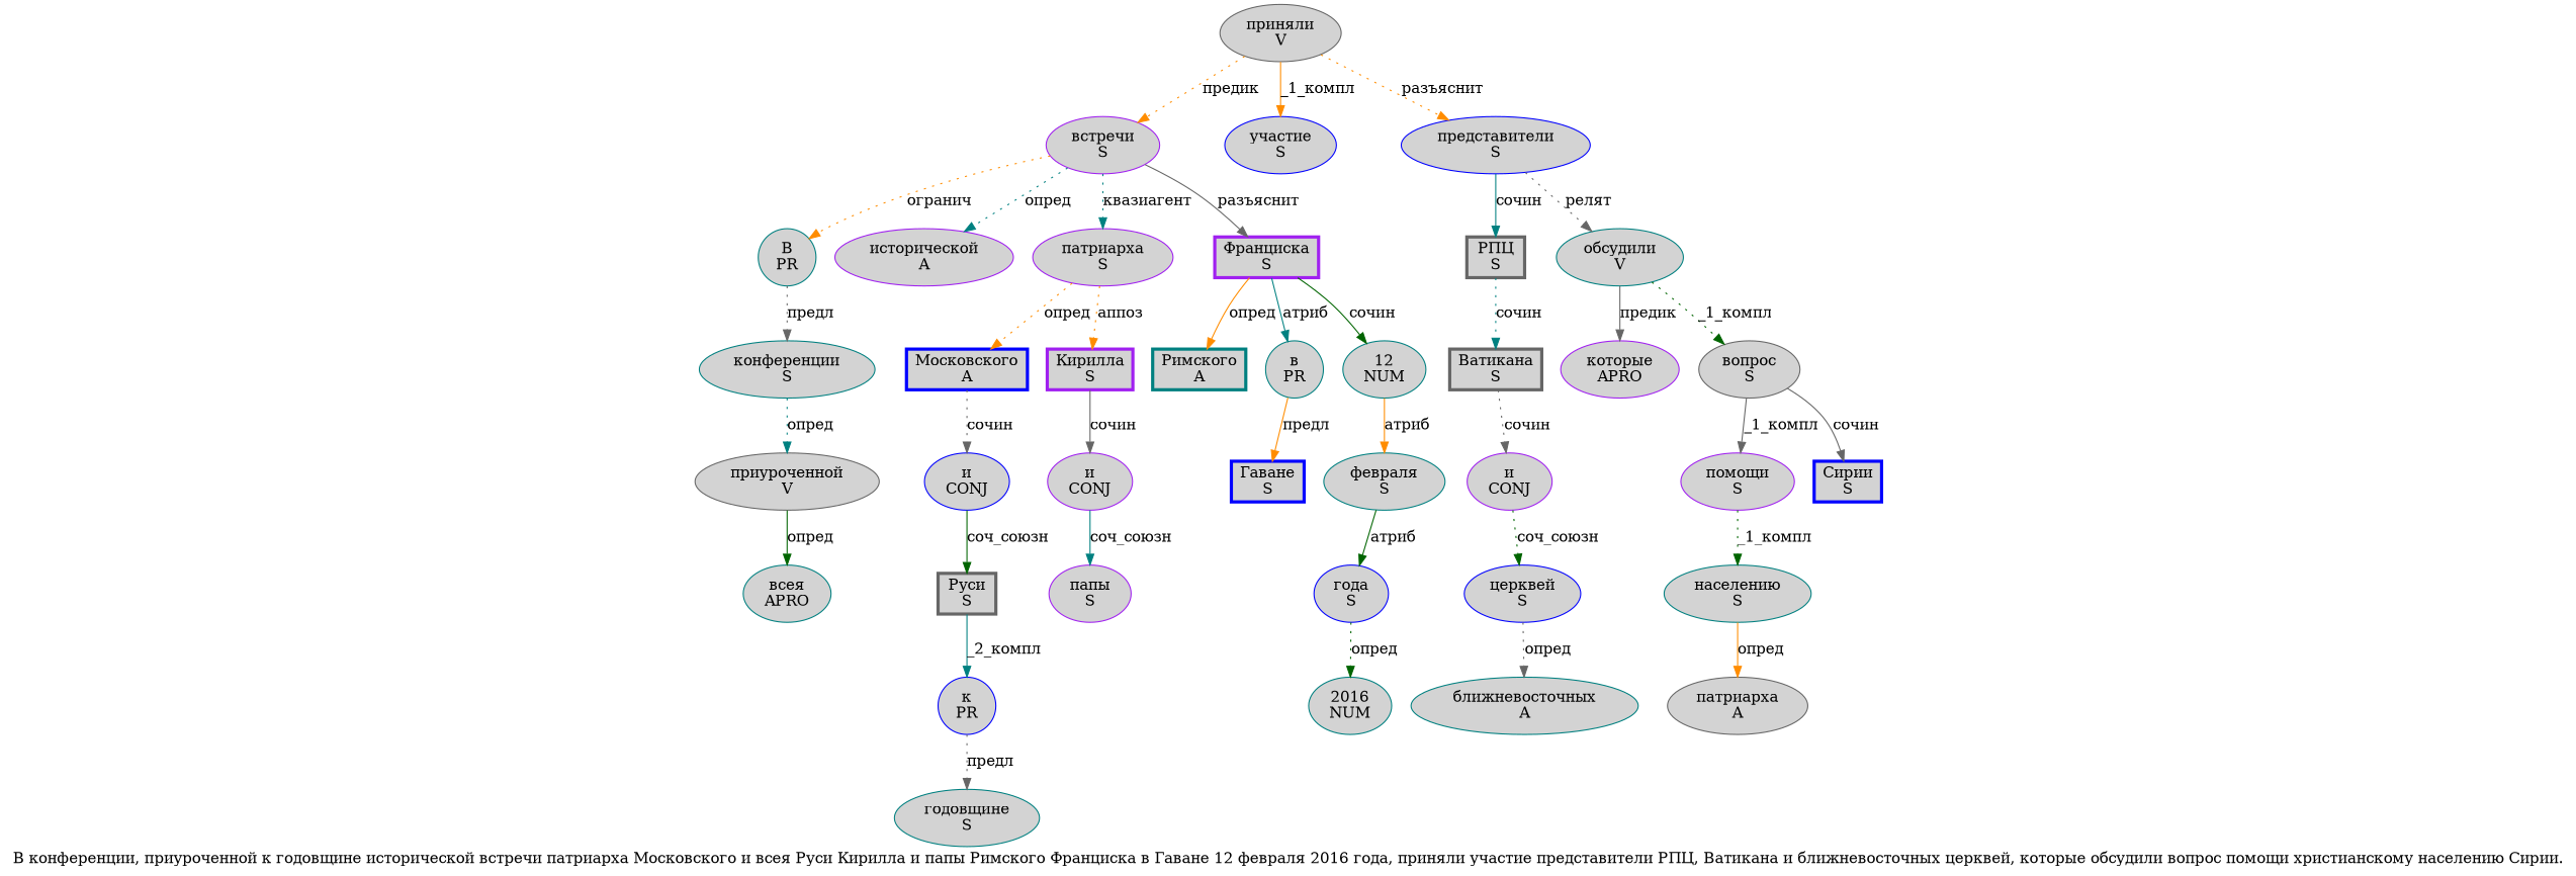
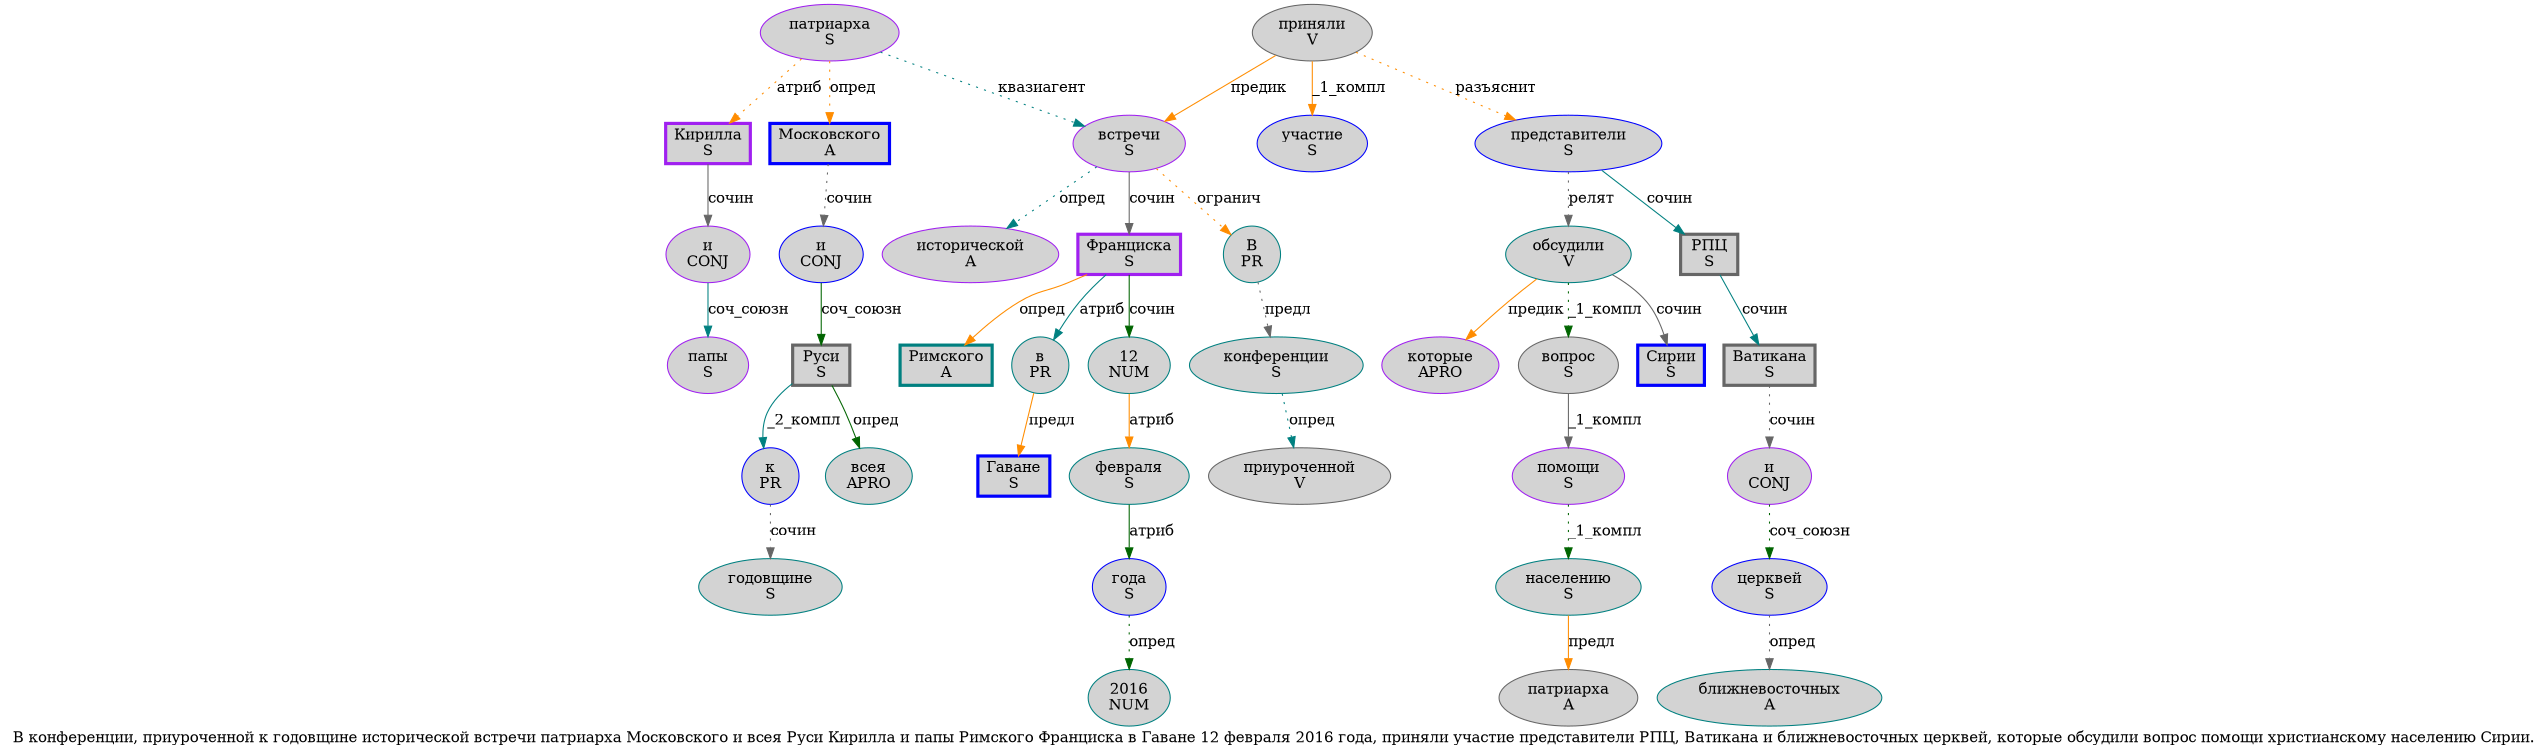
  digraph {
    label="В конференции, приуроченной к годовщине исторической встречи патриарха Московского и всея Руси Кирилла и папы Римского Франциска в Гаване 12 февраля 2016 года, приняли участие представители РПЦ, Ватикана и ближневосточных церквей, которые обсудили вопрос помощи христианскому населению Сирии."
    node [color=teal fillcolor=lightgray penwidth=1 shape=ellipse style=filled]
    edge [color=gray40 style=solid]
    n1 [label="В\nPR"]
    n2 [label="конференции\nS"]
    n3 [color=gray40 label="приуроченной\nV"]
    n4 [color=blue label="к\nPR"]
    n5 [label="годовщине\nS"]
    n6 [color=purple label="исторической\nA"]
    n7 [color=purple label="встречи\nS"]
    n8 [color=purple label="патриарха\nS"]
    n9 [color=purple label="Франциска\nS" penwidth=3 shape=box]
    n10 [color=blue label="Московского\nA" penwidth=3 shape=box]
    n11 [color=purple label="Кирилла\nS" penwidth=3 shape=box]
    n12 [label="Римского\nA" penwidth=3 shape=box]
    n13 [label="в\nPR"]
    n14 [label="12\nNUM"]
    n15 [color=blue label="и\nCONJ"]
    n16 [color=purple label="и\nCONJ"]
    n17 [color=gray40 label="Руси\nS" penwidth=3 shape=box]
    n18 [label="всея\nAPRO"]
    n19 [color=purple label="папы\nS"]
    n20 [color=blue label="Гаване\nS" penwidth=3 shape=box]
    n21 [label="февраля\nS"]
    n22 [color=blue label="года\nS"]
    n23 [label="2016\nNUM"]
    n24 [color=gray40 label="приняли\nV"]
    n25 [color=blue label="участие\nS"]
    n26 [color=blue label="представители\nS"]
    n27 [color=gray40 label="РПЦ\nS" penwidth=3 shape=box]
    n28 [label="обсудили\nV"]
    n29 [color=gray40 label="Ватикана\nS" penwidth=3 shape=box]
    n30 [color=purple label="которые\nAPRO"]
    n31 [color=gray40 label="вопрос\nS"]
    n32 [color=purple label="и\nCONJ"]
    n33 [color=blue label="церквей\nS"]
    n34 [label="ближневосточных\nA"]
    n35 [color=purple label="помощи\nS"]
    n36 [color=blue label="Сирии\nS" penwidth=3 shape=box]
    n37 [label="населению\nS"]
    n38 [color=gray40 label="патриарха\nA"]
    n1 -> n2 [label="предл" style=dotted]
    n2 -> n3 [color=teal label="опред" style=dotted]
-   n4 -> n5 [label="предл" style=dotted]
+   n4 -> n5 [label="сочин" style=dotted]
    n7 -> n1 [color=darkorange label="огранич" style=dotted]
    n7 -> n6 [color=teal label="опред" style=dotted]
-   n7 -> n8 [color=teal label="квазиагент" style=dotted]
-   n7 -> n9 [label="разъяснит"]
+   n8 -> n7 [color=teal label="квазиагент" style=dotted]
+   n7 -> n9 [label="сочин"]
    n8 -> n10 [color=darkorange label="опред" style=dotted]
-   n8 -> n11 [color=darkorange label="аппоз" style=dotted]
+   n8 -> n11 [color=darkorange label="атриб" style=dotted]
    n9 -> n12 [color=darkorange label="опред"]
    n9 -> n13 [color=teal label="атриб"]
    n9 -> n14 [color=darkgreen label="сочин"]
    n10 -> n15 [label="сочин" style=dotted]
    n11 -> n16 [label="сочин"]
    n13 -> n20 [color=darkorange label="предл"]
    n14 -> n21 [color=darkorange label="атриб"]
    n15 -> n17 [color=darkgreen label="соч_союзн"]
    n16 -> n19 [color=teal label="соч_союзн"]
    n17 -> n4 [color=teal label="_2_компл"]
-   n3 -> n18 [color=darkgreen label="опред"]
+   n17 -> n18 [color=darkgreen label="опред"]
    n21 -> n22 [color=darkgreen label="атриб"]
    n22 -> n23 [color=darkgreen label="опред" style=dotted]
-   n24 -> n7 [color=darkorange label="предик" style=dotted]
+   n24 -> n7 [color=darkorange label="предик"]
    n24 -> n25 [color=darkorange label="_1_компл"]
    n24 -> n26 [color=darkorange label="разъяснит" style=dotted]
    n26 -> n27 [color=teal label="сочин"]
    n26 -> n28 [label="релят" style=dotted]
-   n27 -> n29 [color=teal label="сочин" style=dotted]
-   n28 -> n30 [label="предик"]
+   n27 -> n29 [color=teal label="сочин"]
+   n28 -> n30 [color=darkorange label="предик"]
    n28 -> n31 [color=darkgreen label="_1_компл" style=dotted]
    n29 -> n32 [label="сочин" style=dotted]
    n31 -> n35 [label="_1_компл"]
-   n31 -> n36 [label="сочин"]
+   n28 -> n36 [label="сочин"]
    n32 -> n33 [color=darkgreen label="соч_союзн" style=dotted]
    n33 -> n34 [label="опред" style=dotted]
    n35 -> n37 [color=darkgreen label="_1_компл" style=dotted]
-   n37 -> n38 [color=darkorange label="опред"]
+   n37 -> n38 [color=darkorange label="предл"]
  }
